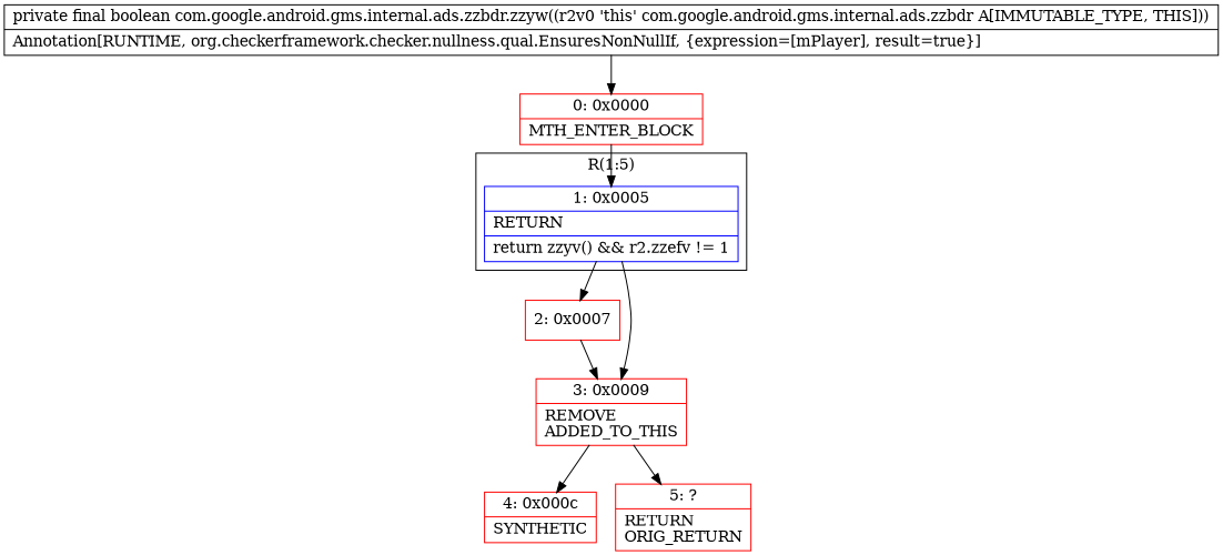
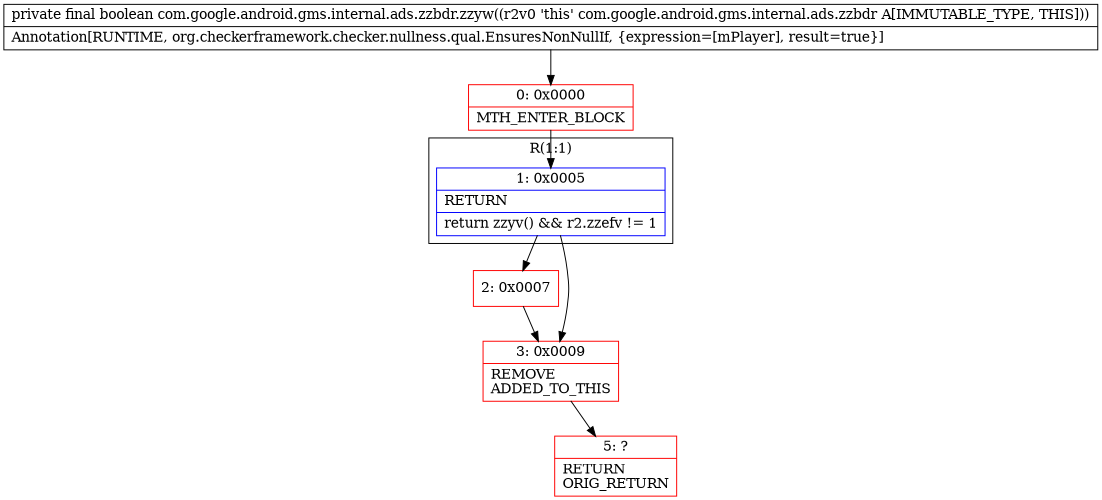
  digraph {
    node [color=red shape=record]
    n1 [color=blue label="{1\:\ 0x0005|RETURN\l|return zzyv() && r2.zzefv != 1\l}"]
    n2 [label="{2\:\ 0x0007}"]
    n3 [label="{3\:\ 0x0009|REMOVE\lADDED_TO_THIS\l}"]
-   n4 [label="{4\:\ 0x000c|SYNTHETIC\l}"]
    n5 [label="{0\:\ 0x0000|MTH_ENTER_BLOCK\l}"]
    n6 [label="{5\:\ ?|RETURN\lORIG_RETURN\l}"]
    n7 [label="{private final boolean com.google.android.gms.internal.ads.zzbdr.zzyw((r2v0 'this' com.google.android.gms.internal.ads.zzbdr A[IMMUTABLE_TYPE, THIS]))  | Annotation[RUNTIME, org.checkerframework.checker.nullness.qual.EnsuresNonNullIf, \{expression=[mPlayer], result=true\}]\l}" color=""]
    subgraph cluster_1 {
-     label="R(1:5)"
+     label="R(1:1)"
      n1
    }
    n1 -> n2
    n1 -> n3
    n2 -> n3
-   n3 -> n4
    n3 -> n6
    n5 -> n1
    n7 -> n5
  }
